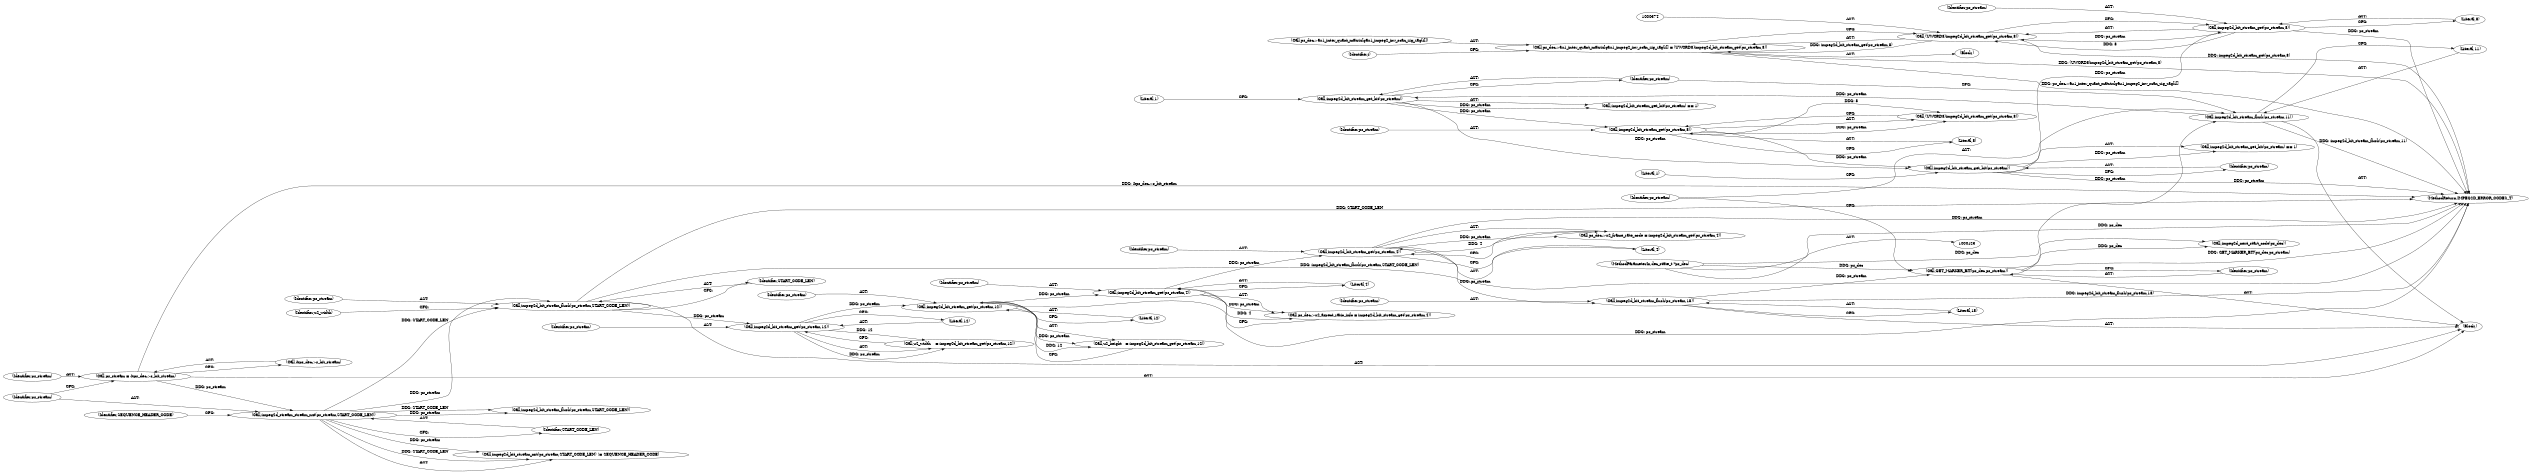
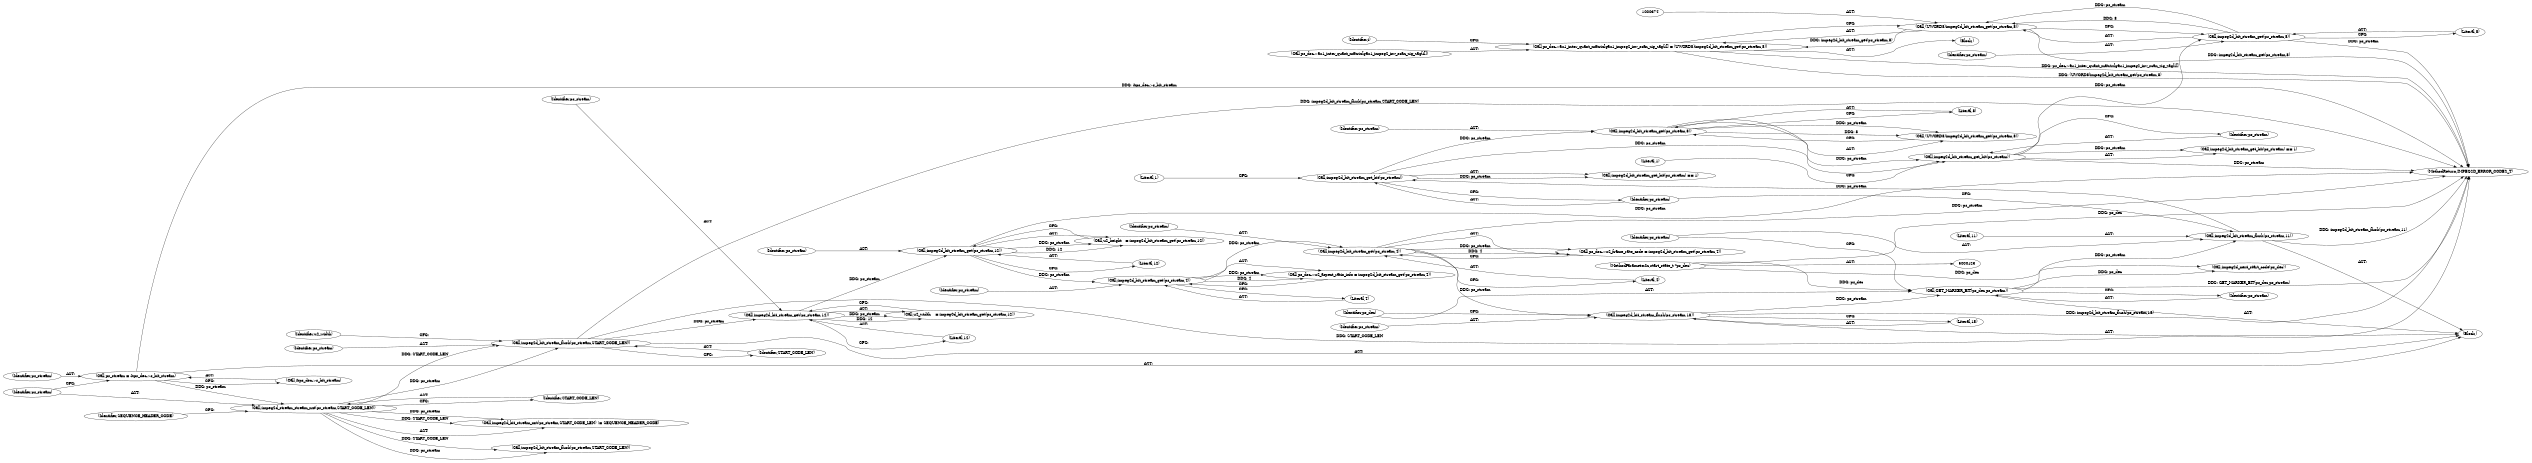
  digraph {
    rankdir=LR
    n1 [label="(Call,ps_dec->au1_inter_quant_matrix[gau1_impeg2_inv_scan_zig_zag[i]] = (UWORD8)impeg2d_bit_stream_get(ps_stream,8))"]
    n2 [label="(Call,(UWORD8)impeg2d_bit_stream_get(ps_stream,8))"]
    n3 [label="(MethodReturn,IMPEG2D_ERROR_CODES_T)"]
    n4 [label="(Block,)"]
    n5 [label="(Call,impeg2d_bit_stream_get(ps_stream,8))"]
    n6 [label="(Literal,8)"]
    n7 [label="(Call,impeg2d_bit_stream_get_bit(ps_stream))"]
    n8 [label="(Identifier,ps_stream)"]
    n9 [label="(Call,impeg2d_bit_stream_get_bit(ps_stream) == 1)"]
    n10 [label="(Call,impeg2d_bit_stream_get_bit(ps_stream))"]
    n11 [label="(Call,impeg2d_bit_stream_get(ps_stream,8))"]
    n12 [label="(Identifier,ps_stream)"]
    n13 [label="(Call,impeg2d_bit_stream_get_bit(ps_stream) == 1)"]
    n14 [label="(Call,(UWORD8)impeg2d_bit_stream_get(ps_stream,8))"]
    n15 [label="(Literal,8)"]
    n16 [label="(Call,impeg2d_bit_stream_flush(ps_stream,11))"]
    n17 [label="(Block,)"]
    n18 [label="(Literal,11)"]
    n19 [label="(Call,GET_MARKER_BIT(ps_dec,ps_stream))"]
    n20 [label="(Identifier,ps_stream)"]
    n21 [label="(Call,impeg2d_next_start_code(ps_dec))"]
-   n22 [label="(MethodParameterIn,dec_state_t *ps_dec)"]
-   1000123
+   n22 [label="(MethodParameterIn,start_state_t *ps_dec)"]
+   1000123 [label=5000123]
    n24 [label="(Call,impeg2d_bit_stream_flush(ps_stream,18))"]
    n25 [label="(Literal,18)"]
    n26 [label="(Call,impeg2d_bit_stream_get(ps_stream,4))"]
    n27 [label="(Literal,4)"]
    n28 [label="(Call,ps_dec->u2_frame_rate_code = impeg2d_bit_stream_get(ps_stream,4))"]
    n29 [label="(Call,impeg2d_bit_stream_get(ps_stream,4))"]
    n30 [label="(Literal,4)"]
    n31 [label="(Call,ps_dec->u2_aspect_ratio_info = impeg2d_bit_stream_get(ps_stream,4))"]
    n32 [label="(Call,impeg2d_bit_stream_get(ps_stream,12))"]
    n33 [label="(Call,u2_height   = impeg2d_bit_stream_get(ps_stream,12))"]
    n34 [label="(Literal,12)"]
    n35 [label="(Call,impeg2d_bit_stream_get(ps_stream,12))"]
    n36 [label="(Call,u2_width    = impeg0d_bit_stream_get(ps_stream,12))"]
    n37 [label="(Literal,12)"]
    n38 [label="(Call,impeg2d_bit_stream_flush(ps_stream,START_CODE_LEN))"]
    n39 [label="(Identifier,START_CODE_LEN)"]
    n40 [label="(Call,impeg2d_stream_stream_nxt(ps_stream,START_CODE_LEN))"]
    n41 [label="(Call,impeg2d_bit_stream_nxt(ps_stream,START_CODE_LEN) != SEQUENCE_HEADER_CODE)"]
    n42 [label="(Call,impeg2d_bit_stream_flush(ps_stream,START_CODE_LEN))"]
    n43 [label="(Identifier,START_CODE_LEN)"]
    n44 [label="(Call,ps_stream = &ps_dec->s_bit_stream)"]
    n45 [label="(Call,&ps_dec->s_bit_stream)"]
    n46 [label="(Identifier,ps_stream)"]
    n47 [label="(Identifier,i)"]
    n48 [label="(Literal,1)"]
    n49 [label="(Call,ps_dec->au1_inter_quant_matrix[gau1_impeg2_inv_scan_zig_zag[i]])"]
    n50 [label="(Identifier,ps_stream)"]
+   n51 [label="(Identifier,ps_dec)"]
    n52 [label="(Identifier,ps_stream)"]
    n53 [label="(Identifier,ps_stream)"]
    n54 [label="(Identifier,ps_stream)"]
    n55 [label="(Identifier,ps_stream)"]
    n56 [label="(Identifier,ps_stream)"]
    n57 [label="(Identifier,ps_stream)"]
    n58 [label="(Literal,1)"]
    n59 [label="(Identifier,ps_stream)"]
    n60 [label="(Identifier,SEQUENCE_HEADER_CODE)"]
    n61 [label="(Identifier,ps_stream)"]
    n62 [label="(Identifier,ps_stream)"]
    n63 [label="(Identifier,u2_width)"]
    1000374
    n1 -> n2 [label="CFG: "]
    n1 -> n3 [label="DDG: (UWORD8)impeg2d_bit_stream_get(ps_stream,8)"]
    n1 -> n3 [label="DDG: ps_dec->au1_inter_quant_matrix[gau1_impeg2_inv_scan_zig_zag[i]]"]
    n1 -> n4 [label="AST: "]
    n2 -> n1 [label="AST: "]
    n2 -> n1 [label="DDG: impeg2d_bit_stream_get(ps_stream,8)"]
    n2 -> n3 [label="DDG: impeg2d_bit_stream_get(ps_stream,8)"]
    n2 -> n5 [label="CFG: "]
    n5 -> n2 [label="AST: "]
    n5 -> n2 [label="DDG: ps_stream"]
    n5 -> n2 [label="DDG: 8"]
    n5 -> n3 [label="DDG: ps_stream"]
    n5 -> n6 [label="CFG: "]
    n6 -> n5 [label="AST: "]
    n7 -> n3 [label="DDG: ps_stream"]
    n7 -> n5 [label="DDG: ps_stream"]
    n7 -> n8 [label="CFG: "]
    n7 -> n9 [label="AST: "]
    n7 -> n9 [label="DDG: ps_stream"]
    n8 -> n7 [label="AST: "]
    n10 -> n7 [label="DDG: ps_stream"]
    n10 -> n11 [label="DDG: ps_stream"]
    n10 -> n12 [label="CFG: "]
    n10 -> n13 [label="AST: "]
    n10 -> n13 [label="DDG: ps_stream"]
    n11 -> n7 [label="DDG: ps_stream"]
    n11 -> n14 [label="AST: "]
    n11 -> n14 [label="DDG: ps_stream"]
    n11 -> n14 [label="DDG: 8"]
    n11 -> n15 [label="CFG: "]
    n12 -> n10 [label="AST: "]
    n12 -> n16 [label="CFG: "]
    n14 -> n11 [label="CFG: "]
    n15 -> n11 [label="AST: "]
    n16 -> n3 [label="DDG: impeg2d_bit_stream_flush(ps_stream,11)"]
    n16 -> n10 [label="DDG: ps_stream"]
    n16 -> n17 [label="AST: "]
-   n16 -> n18 [label="CFG: "]
    n18 -> n16 [label="AST: "]
    n19 -> n3 [label="DDG: GET_MARKER_BIT(ps_dec,ps_stream)"]
    n19 -> n16 [label="DDG: ps_stream"]
    n19 -> n17 [label="AST: "]
    n19 -> n20 [label="CFG: "]
    n19 -> n21 [label="DDG: ps_dec"]
    n20 -> n19 [label="AST: "]
    n22 -> n3 [label="DDG: ps_dec"]
    n22 -> n19 [label="DDG: ps_dec"]
    n22 -> n21 [label="DDG: ps_dec"]
    n22 -> 1000123 [label="AST: "]
    n24 -> n3 [label="DDG: impeg2d_bit_stream_flush(ps_stream,18)"]
    n24 -> n17 [label="AST: "]
    n24 -> n19 [label="DDG: ps_stream"]
    n24 -> n25 [label="CFG: "]
    n25 -> n24 [label="AST: "]
    n26 -> n3 [label="DDG: ps_stream"]
    n26 -> n24 [label="DDG: ps_stream"]
    n26 -> n27 [label="CFG: "]
    n26 -> n28 [label="AST: "]
    n26 -> n28 [label="DDG: ps_stream"]
    n26 -> n28 [label="DDG: 4"]
    n27 -> n26 [label="AST: "]
    n28 -> n26 [label="CFG: "]
    n29 -> n26 [label="DDG: ps_stream"]
    n29 -> n30 [label="CFG: "]
    n29 -> n31 [label="AST: "]
    n29 -> n31 [label="DDG: ps_stream"]
    n29 -> n31 [label="DDG: 4"]
    n30 -> n29 [label="AST: "]
    n31 -> n29 [label="CFG: "]
    n32 -> n3 [label="DDG: ps_stream"]
    n32 -> n29 [label="DDG: ps_stream"]
    n32 -> n33 [label="AST: "]
    n32 -> n33 [label="DDG: ps_stream"]
    n32 -> n33 [label="DDG: 12"]
    n32 -> n34 [label="CFG: "]
    n33 -> n32 [label="CFG: "]
    n34 -> n32 [label="AST: "]
    n35 -> n32 [label="DDG: ps_stream"]
    n35 -> n36 [label="AST: "]
    n35 -> n36 [label="DDG: ps_stream"]
    n35 -> n36 [label="DDG: 12"]
    n35 -> n37 [label="CFG: "]
    n36 -> n35 [label="CFG: "]
    n37 -> n35 [label="AST: "]
    n38 -> n3 [label="DDG: START_CODE_LEN"]
    n38 -> n3 [label="DDG: impeg2d_bit_stream_flush(ps_stream,START_CODE_LEN)"]
    n38 -> n17 [label="AST: "]
    n38 -> n35 [label="DDG: ps_stream"]
    n38 -> n39 [label="CFG: "]
    n39 -> n38 [label="AST: "]
    n40 -> n38 [label="DDG: ps_stream"]
    n40 -> n38 [label="DDG: START_CODE_LEN"]
    n40 -> n41 [label="AST: "]
    n40 -> n41 [label="DDG: ps_stream"]
    n40 -> n41 [label="DDG: START_CODE_LEN"]
    n40 -> n42 [label="DDG: ps_stream"]
    n40 -> n42 [label="DDG: START_CODE_LEN"]
    n40 -> n43 [label="CFG: "]
    n43 -> n40 [label="AST: "]
    n44 -> n3 [label="DDG: &ps_dec->s_bit_stream"]
    n44 -> n17 [label="AST: "]
    n44 -> n40 [label="DDG: ps_stream"]
    n44 -> n45 [label="CFG: "]
    n45 -> n44 [label="AST: "]
    n46 -> n24 [label="AST: "]
    n47 -> n1 [label="CFG: "]
    n48 -> n7 [label="CFG: "]
    n49 -> n1 [label="AST: "]
    n50 -> n5 [label="AST: "]
+   n51 -> n19 [label="AST: "]
+   n51 -> n24 [label="CFG: "]
    n52 -> n44 [label="AST: "]
    n53 -> n26 [label="AST: "]
    n54 -> n35 [label="AST: "]
    n55 -> n11 [label="AST: "]
    n56 -> n38 [label="AST: "]
    n57 -> n29 [label="AST: "]
    n58 -> n10 [label="CFG: "]
    n59 -> n16 [label="AST: "]
    n59 -> n19 [label="CFG: "]
    n60 -> n40 [label="CFG: "]
    n61 -> n32 [label="AST: "]
    n62 -> n40 [label="AST: "]
    n62 -> n44 [label="CFG: "]
    n63 -> n38 [label="CFG: "]
    1000374 -> n2 [label="AST: "]
  }
